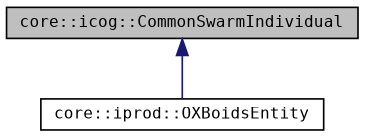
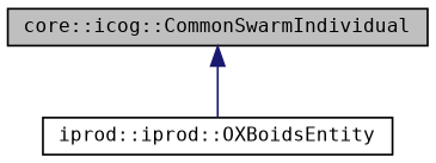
  digraph {
    fontname="DejaVu Sans Mono"
    node [color=black fontname="DejaVu Sans Mono" fontsize=10 shape=record style=filled]
    n1 [fillcolor=grey75 fontcolor=black height=0.2 label="core::icog::CommonSwarmIndividual" width=0.4]
-   n2 [fillcolor=white height=0.2 label="core::iprod::OXBoidsEntity" width=0.4]
+   n2 [fillcolor=white height=0.2 label="iprod::iprod::OXBoidsEntity" width=0.4]
    n1 -> n2 [color=midnightblue dir=back fontname="DejaVu Sans Mono" fontsize=10 labelfontname=Helvetica labelfontsize=10 style=solid]
  }
